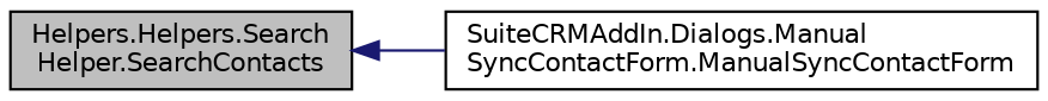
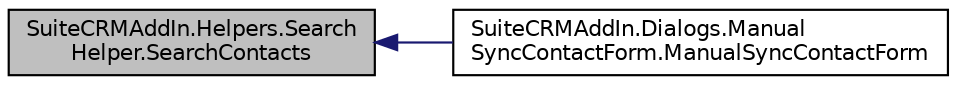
  digraph {
    rankdir=LR
    node [color=black fontname=Helvetica fontsize=10 shape=record style=filled]
-   n1 [fillcolor=grey75 fontcolor=black height=0.2 label="Helpers.Helpers.Search\lHelper.SearchContacts" width=0.4]
+   n1 [fillcolor=grey75 fontcolor=black height=0.2 label="SuiteCRMAddIn.Helpers.Search\lHelper.SearchContacts" width=0.4]
    n2 [fillcolor=white height=0.2 label="SuiteCRMAddIn.Dialogs.Manual\lSyncContactForm.ManualSyncContactForm" width=0.4]
    n1 -> n2 [color=midnightblue dir=back fontname=Helvetica fontsize=10 labelfontname=Helvetica labelfontsize=10 style=solid]
  }
